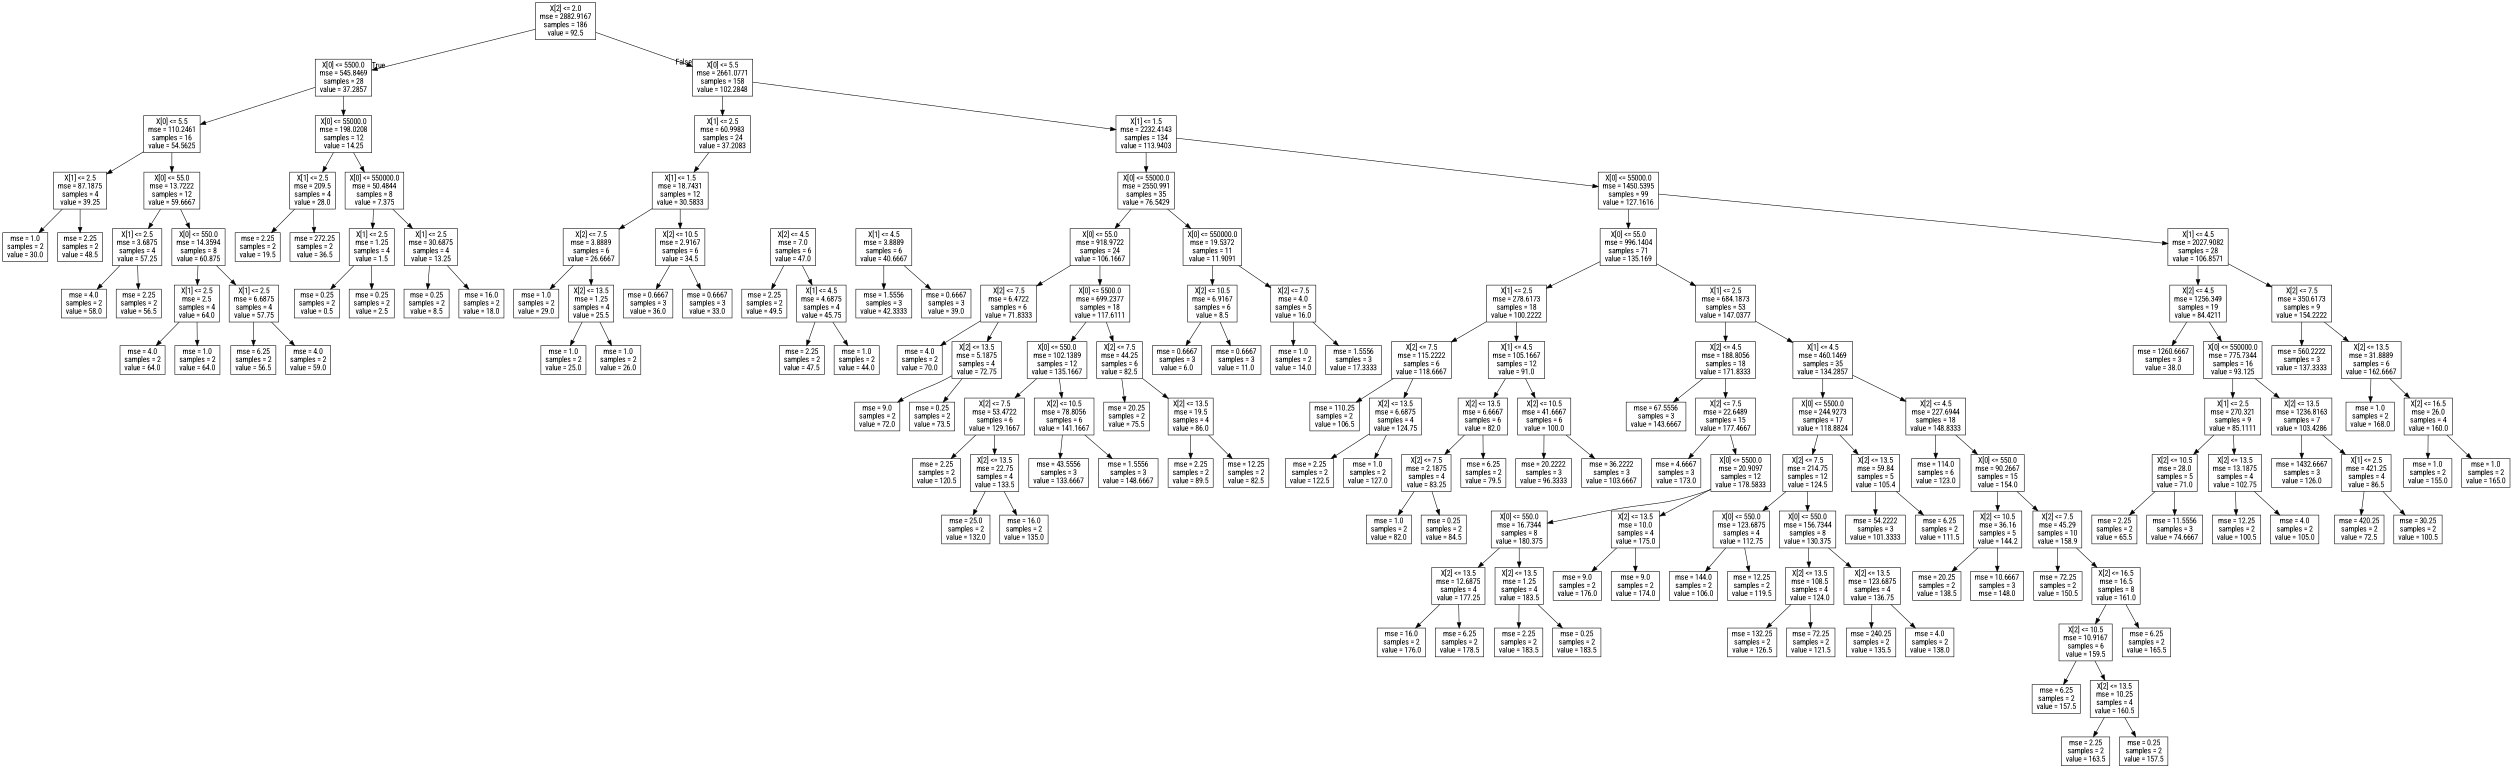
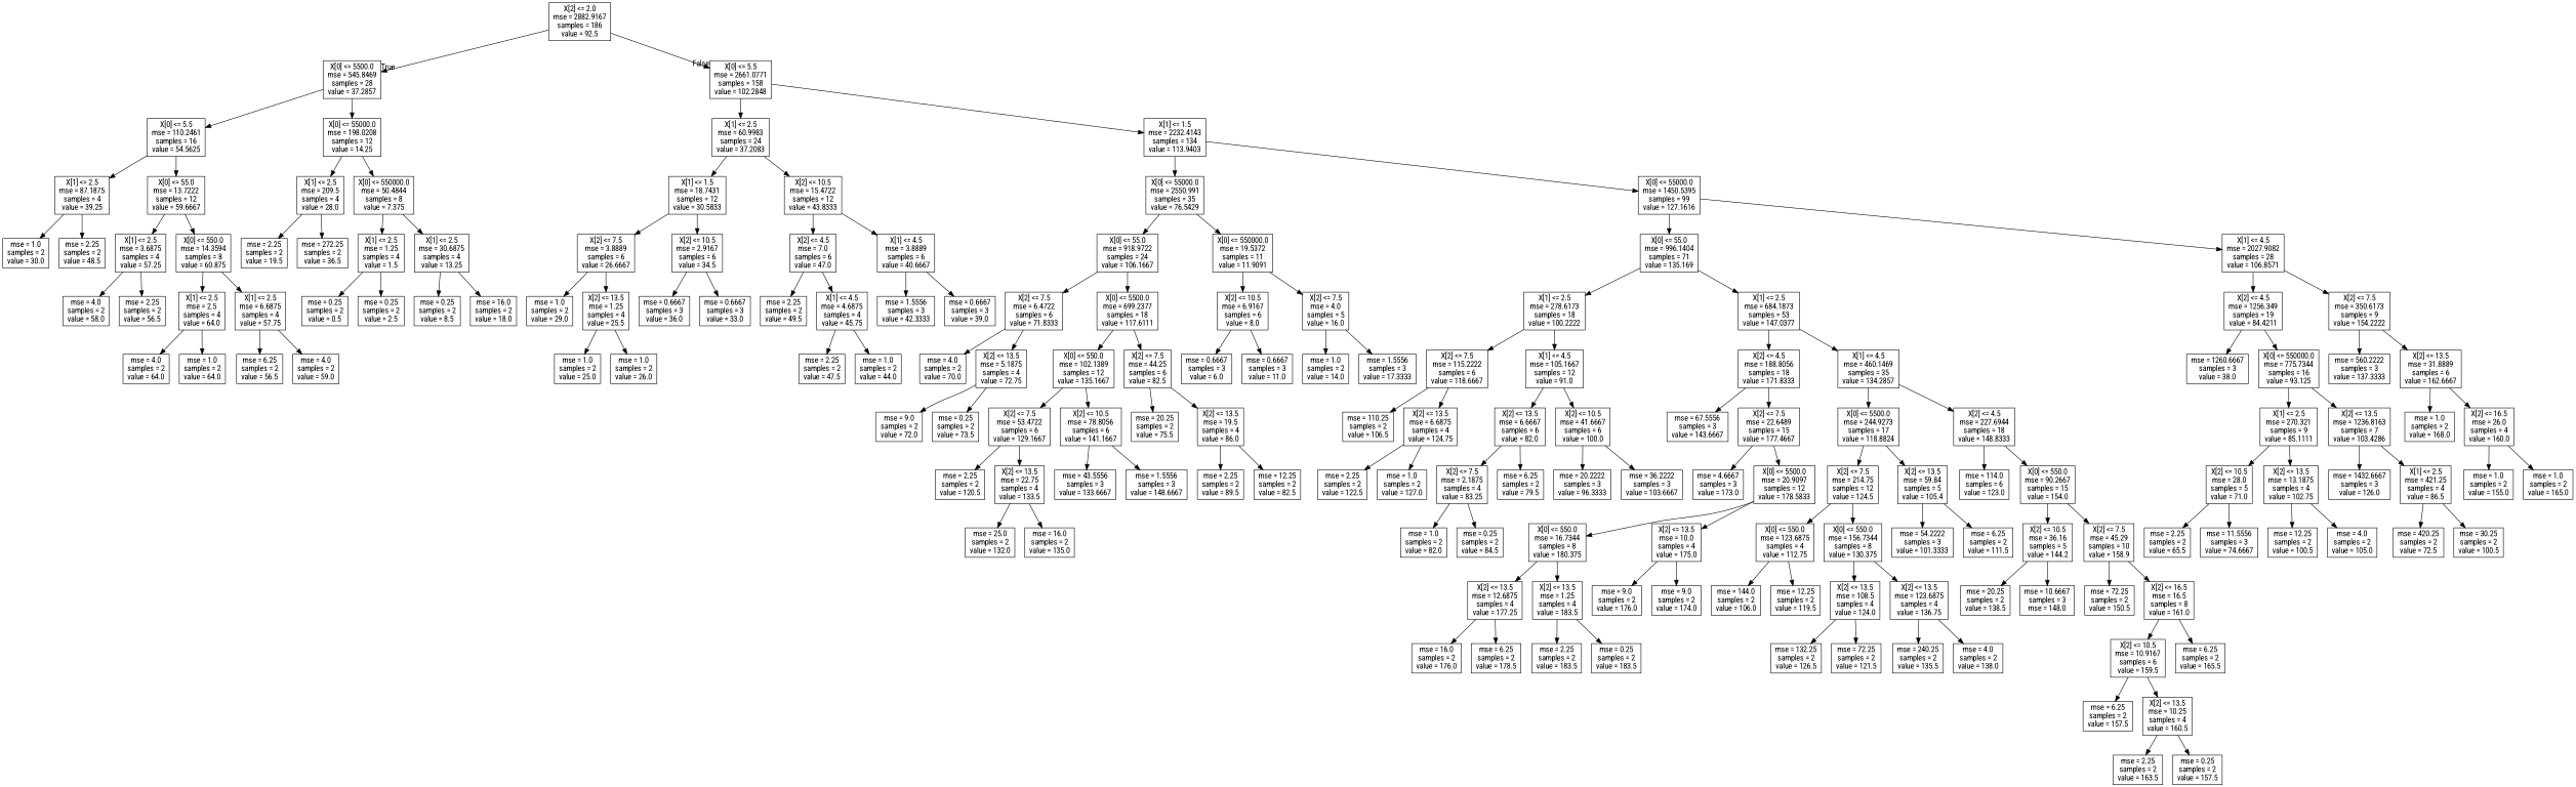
  digraph {
    fontname="Roboto Condensed"
    node [fontname="Roboto Condensed" shape=box]
    edge [fontname="Roboto Condensed"]
    n1 [label="X[2] <= 2.0\nmse = 2882.9167\nsamples = 186\nvalue = 92.5"]
    n2 [label="X[0] <= 5500.0\nmse = 545.8469\nsamples = 28\nvalue = 37.2857"]
    n3 [label="X[0] <= 5.5\nmse = 2661.0771\nsamples = 158\nvalue = 102.2848"]
    n4 [label="X[0] <= 5.5\nmse = 110.2461\nsamples = 16\nvalue = 54.5625"]
    n5 [label="X[0] <= 55000.0\nmse = 198.0208\nsamples = 12\nvalue = 14.25"]
    n6 [label="X[1] <= 2.5\nmse = 60.9983\nsamples = 24\nvalue = 37.2083"]
    n7 [label="X[1] <= 1.5\nmse = 2232.4143\nsamples = 134\nvalue = 113.9403"]
    n8 [label="X[1] <= 2.5\nmse = 87.1875\nsamples = 4\nvalue = 39.25"]
    n9 [label="X[0] <= 55.0\nmse = 13.7222\nsamples = 12\nvalue = 59.6667"]
    n10 [label="X[1] <= 2.5\nmse = 209.5\nsamples = 4\nvalue = 28.0"]
    n11 [label="X[0] <= 550000.0\nmse = 50.4844\nsamples = 8\nvalue = 7.375"]
    n12 [label="mse = 1.0\nsamples = 2\nvalue = 30.0"]
    n13 [label="mse = 2.25\nsamples = 2\nvalue = 48.5"]
    n14 [label="X[1] <= 2.5\nmse = 3.6875\nsamples = 4\nvalue = 57.25"]
    n15 [label="X[0] <= 550.0\nmse = 14.3594\nsamples = 8\nvalue = 60.875"]
    n16 [label="mse = 4.0\nsamples = 2\nvalue = 58.0"]
    n17 [label="mse = 2.25\nsamples = 2\nvalue = 56.5"]
    n18 [label="X[1] <= 2.5\nmse = 2.5\nsamples = 4\nvalue = 64.0"]
    n19 [label="X[1] <= 2.5\nmse = 6.6875\nsamples = 4\nvalue = 57.75"]
    n20 [label="mse = 4.0\nsamples = 2\nvalue = 64.0"]
    n21 [label="mse = 1.0\nsamples = 2\nvalue = 64.0"]
    n22 [label="mse = 6.25\nsamples = 2\nvalue = 56.5"]
    n23 [label="mse = 4.0\nsamples = 2\nvalue = 59.0"]
    n24 [label="mse = 2.25\nsamples = 2\nvalue = 19.5"]
    n25 [label="mse = 272.25\nsamples = 2\nvalue = 36.5"]
    n26 [label="X[1] <= 2.5\nmse = 1.25\nsamples = 4\nvalue = 1.5"]
    n27 [label="X[1] <= 2.5\nmse = 30.6875\nsamples = 4\nvalue = 13.25"]
    n28 [label="mse = 0.25\nsamples = 2\nvalue = 0.5"]
    n29 [label="mse = 0.25\nsamples = 2\nvalue = 2.5"]
    n30 [label="mse = 0.25\nsamples = 2\nvalue = 8.5"]
    n31 [label="mse = 16.0\nsamples = 2\nvalue = 18.0"]
    n32 [label="X[1] <= 1.5\nmse = 18.7431\nsamples = 12\nvalue = 30.5833"]
+   n33 [label="X[2] <= 10.5\nmse = 15.4722\nsamples = 12\nvalue = 43.8333"]
    n34 [label="X[0] <= 55000.0\nmse = 2550.991\nsamples = 35\nvalue = 76.5429"]
    n35 [label="X[0] <= 55000.0\nmse = 1450.5395\nsamples = 99\nvalue = 127.1616"]
    n36 [label="X[2] <= 7.5\nmse = 3.8889\nsamples = 6\nvalue = 26.6667"]
    n37 [label="X[2] <= 10.5\nmse = 2.9167\nsamples = 6\nvalue = 34.5"]
    n38 [label="X[2] <= 4.5\nmse = 7.0\nsamples = 6\nvalue = 47.0"]
    n39 [label="X[1] <= 4.5\nmse = 3.8889\nsamples = 6\nvalue = 40.6667"]
    n40 [label="mse = 1.0\nsamples = 2\nvalue = 29.0"]
    n41 [label="X[2] <= 13.5\nmse = 1.25\nsamples = 4\nvalue = 25.5"]
    n42 [label="mse = 0.6667\nsamples = 3\nvalue = 36.0"]
    n43 [label="mse = 0.6667\nsamples = 3\nvalue = 33.0"]
    n44 [label="mse = 1.0\nsamples = 2\nvalue = 25.0"]
    n45 [label="mse = 1.0\nsamples = 2\nvalue = 26.0"]
    n46 [label="mse = 2.25\nsamples = 2\nvalue = 49.5"]
    n47 [label="X[1] <= 4.5\nmse = 4.6875\nsamples = 4\nvalue = 45.75"]
    n48 [label="mse = 1.5556\nsamples = 3\nvalue = 42.3333"]
    n49 [label="mse = 0.6667\nsamples = 3\nvalue = 39.0"]
    n50 [label="mse = 2.25\nsamples = 2\nvalue = 47.5"]
    n51 [label="mse = 1.0\nsamples = 2\nvalue = 44.0"]
    n52 [label="X[0] <= 55.0\nmse = 918.9722\nsamples = 24\nvalue = 106.1667"]
    n53 [label="X[0] <= 550000.0\nmse = 19.5372\nsamples = 11\nvalue = 11.9091"]
    n54 [label="X[0] <= 55.0\nmse = 996.1404\nsamples = 71\nvalue = 135.169"]
    n55 [label="X[1] <= 4.5\nmse = 2027.9082\nsamples = 28\nvalue = 106.8571"]
    n56 [label="X[2] <= 7.5\nmse = 6.4722\nsamples = 6\nvalue = 71.8333"]
    n57 [label="X[0] <= 5500.0\nmse = 699.2377\nsamples = 18\nvalue = 117.6111"]
-   n58 [label="X[2] <= 10.5\nmse = 6.9167\nsamples = 6\nvalue = 8.5"]
+   n58 [label="X[2] <= 10.5\nmse = 6.9167\nsamples = 6\nvalue = 8.0"]
    n59 [label="X[2] <= 7.5\nmse = 4.0\nsamples = 5\nvalue = 16.0"]
    n60 [label="mse = 4.0\nsamples = 2\nvalue = 70.0"]
    n61 [label="X[2] <= 13.5\nmse = 5.1875\nsamples = 4\nvalue = 72.75"]
    n62 [label="X[0] <= 550.0\nmse = 102.1389\nsamples = 12\nvalue = 135.1667"]
    n63 [label="X[2] <= 7.5\nmse = 44.25\nsamples = 6\nvalue = 82.5"]
    n64 [label="mse = 9.0\nsamples = 2\nvalue = 72.0"]
    n65 [label="mse = 0.25\nsamples = 2\nvalue = 73.5"]
    n66 [label="X[2] <= 7.5\nmse = 53.4722\nsamples = 6\nvalue = 129.1667"]
    n67 [label="X[2] <= 10.5\nmse = 78.8056\nsamples = 6\nvalue = 141.1667"]
    n68 [label="mse = 20.25\nsamples = 2\nvalue = 75.5"]
    n69 [label="X[2] <= 13.5\nmse = 19.5\nsamples = 4\nvalue = 86.0"]
    n70 [label="mse = 2.25\nsamples = 2\nvalue = 120.5"]
    n71 [label="X[2] <= 13.5\nmse = 22.75\nsamples = 4\nvalue = 133.5"]
    n72 [label="mse = 43.5556\nsamples = 3\nvalue = 133.6667"]
    n73 [label="mse = 1.5556\nsamples = 3\nvalue = 148.6667"]
    n74 [label="mse = 25.0\nsamples = 2\nvalue = 132.0"]
    n75 [label="mse = 16.0\nsamples = 2\nvalue = 135.0"]
    n76 [label="mse = 2.25\nsamples = 2\nvalue = 89.5"]
    n77 [label="mse = 12.25\nsamples = 2\nvalue = 82.5"]
    n78 [label="mse = 0.6667\nsamples = 3\nvalue = 6.0"]
    n79 [label="mse = 0.6667\nsamples = 3\nvalue = 11.0"]
    n80 [label="mse = 1.0\nsamples = 2\nvalue = 14.0"]
    n81 [label="mse = 1.5556\nsamples = 3\nvalue = 17.3333"]
    n82 [label="X[1] <= 2.5\nmse = 278.6173\nsamples = 18\nvalue = 100.2222"]
    n83 [label="X[1] <= 2.5\nmse = 684.1873\nsamples = 53\nvalue = 147.0377"]
    n84 [label="X[2] <= 4.5\nmse = 1256.349\nsamples = 19\nvalue = 84.4211"]
    n85 [label="X[2] <= 7.5\nmse = 350.6173\nsamples = 9\nvalue = 154.2222"]
    n86 [label="X[2] <= 7.5\nmse = 115.2222\nsamples = 6\nvalue = 118.6667"]
    n87 [label="X[1] <= 4.5\nmse = 105.1667\nsamples = 12\nvalue = 91.0"]
    n88 [label="X[2] <= 4.5\nmse = 188.8056\nsamples = 18\nvalue = 171.8333"]
    n89 [label="X[1] <= 4.5\nmse = 460.1469\nsamples = 35\nvalue = 134.2857"]
    n90 [label="mse = 110.25\nsamples = 2\nvalue = 106.5"]
    n91 [label="X[2] <= 13.5\nmse = 6.6875\nsamples = 4\nvalue = 124.75"]
    n92 [label="X[2] <= 13.5\nmse = 6.6667\nsamples = 6\nvalue = 82.0"]
    n93 [label="X[2] <= 10.5\nmse = 41.6667\nsamples = 6\nvalue = 100.0"]
    n94 [label="mse = 2.25\nsamples = 2\nvalue = 122.5"]
    n95 [label="mse = 1.0\nsamples = 2\nvalue = 127.0"]
    n96 [label="X[2] <= 7.5\nmse = 2.1875\nsamples = 4\nvalue = 83.25"]
    n97 [label="mse = 6.25\nsamples = 2\nvalue = 79.5"]
    n98 [label="mse = 20.2222\nsamples = 3\nvalue = 96.3333"]
    n99 [label="mse = 36.2222\nsamples = 3\nvalue = 103.6667"]
    n100 [label="mse = 1.0\nsamples = 2\nvalue = 82.0"]
    n101 [label="mse = 0.25\nsamples = 2\nvalue = 84.5"]
    n102 [label="mse = 67.5556\nsamples = 3\nvalue = 143.6667"]
    n103 [label="X[2] <= 7.5\nmse = 22.6489\nsamples = 15\nvalue = 177.4667"]
    n104 [label="X[0] <= 5500.0\nmse = 244.9273\nsamples = 17\nvalue = 118.8824"]
    n105 [label="X[2] <= 4.5\nmse = 227.6944\nsamples = 18\nvalue = 148.8333"]
    n106 [label="mse = 4.6667\nsamples = 3\nvalue = 173.0"]
    n107 [label="X[0] <= 5500.0\nmse = 20.9097\nsamples = 12\nvalue = 178.5833"]
    n108 [label="X[0] <= 550.0\nmse = 16.7344\nsamples = 8\nvalue = 180.375"]
    n109 [label="X[2] <= 13.5\nmse = 10.0\nsamples = 4\nvalue = 175.0"]
    n110 [label="X[2] <= 13.5\nmse = 12.6875\nsamples = 4\nvalue = 177.25"]
    n111 [label="X[2] <= 13.5\nmse = 1.25\nsamples = 4\nvalue = 183.5"]
    n112 [label="mse = 9.0\nsamples = 2\nvalue = 176.0"]
    n113 [label="mse = 9.0\nsamples = 2\nvalue = 174.0"]
    n114 [label="mse = 16.0\nsamples = 2\nvalue = 176.0"]
    n115 [label="mse = 6.25\nsamples = 2\nvalue = 178.5"]
    n116 [label="mse = 2.25\nsamples = 2\nvalue = 183.5"]
    n117 [label="mse = 0.25\nsamples = 2\nvalue = 183.5"]
    n118 [label="X[2] <= 7.5\nmse = 214.75\nsamples = 12\nvalue = 124.5"]
    n119 [label="X[2] <= 13.5\nmse = 59.84\nsamples = 5\nvalue = 105.4"]
    n120 [label="mse = 114.0\nsamples = 6\nvalue = 123.0"]
    n121 [label="X[0] <= 550.0\nmse = 90.2667\nsamples = 15\nvalue = 154.0"]
    n122 [label="X[0] <= 550.0\nmse = 123.6875\nsamples = 4\nvalue = 112.75"]
    n123 [label="X[0] <= 550.0\nmse = 156.7344\nsamples = 8\nvalue = 130.375"]
    n124 [label="mse = 54.2222\nsamples = 3\nvalue = 101.3333"]
    n125 [label="mse = 6.25\nsamples = 2\nvalue = 111.5"]
    n126 [label="mse = 144.0\nsamples = 2\nvalue = 106.0"]
    n127 [label="mse = 12.25\nsamples = 2\nvalue = 119.5"]
    n128 [label="X[2] <= 13.5\nmse = 108.5\nsamples = 4\nvalue = 124.0"]
    n129 [label="X[2] <= 13.5\nmse = 123.6875\nsamples = 4\nvalue = 136.75"]
    n130 [label="mse = 132.25\nsamples = 2\nvalue = 126.5"]
    n131 [label="mse = 72.25\nsamples = 2\nvalue = 121.5"]
    n132 [label="mse = 240.25\nsamples = 2\nvalue = 135.5"]
    n133 [label="mse = 4.0\nsamples = 2\nvalue = 138.0"]
    n134 [label="X[2] <= 10.5\nmse = 36.16\nsamples = 5\nvalue = 144.2"]
    n135 [label="X[2] <= 7.5\nmse = 45.29\nsamples = 10\nvalue = 158.9"]
    n136 [label="mse = 20.25\nsamples = 2\nvalue = 138.5"]
    n137 [label="mse = 10.6667\nsamples = 3\nmse = 148.0"]
    n138 [label="mse = 72.25\nsamples = 2\nvalue = 150.5"]
    n139 [label="X[2] <= 16.5\nmse = 16.5\nsamples = 8\nvalue = 161.0"]
    n140 [label="X[2] <= 10.5\nmse = 10.9167\nsamples = 6\nvalue = 159.5"]
    n141 [label="mse = 6.25\nsamples = 2\nvalue = 165.5"]
    n142 [label="mse = 6.25\nsamples = 2\nvalue = 157.5"]
    n143 [label="X[2] <= 13.5\nmse = 10.25\nsamples = 4\nvalue = 160.5"]
    n144 [label="mse = 2.25\nsamples = 2\nvalue = 163.5"]
    n145 [label="mse = 0.25\nsamples = 2\nvalue = 157.5"]
    n146 [label="mse = 1260.6667\nsamples = 3\nvalue = 38.0"]
    n147 [label="X[0] <= 550000.0\nmse = 775.7344\nsamples = 16\nvalue = 93.125"]
    n148 [label="mse = 560.2222\nsamples = 3\nvalue = 137.3333"]
    n149 [label="X[2] <= 13.5\nmse = 31.8889\nsamples = 6\nvalue = 162.6667"]
    n150 [label="X[1] <= 2.5\nmse = 270.321\nsamples = 9\nvalue = 85.1111"]
    n151 [label="X[2] <= 13.5\nmse = 1236.8163\nsamples = 7\nvalue = 103.4286"]
    n152 [label="X[2] <= 10.5\nmse = 28.0\nsamples = 5\nvalue = 71.0"]
    n153 [label="X[2] <= 13.5\nmse = 13.1875\nsamples = 4\nvalue = 102.75"]
    n154 [label="mse = 1432.6667\nsamples = 3\nvalue = 126.0"]
    n155 [label="X[1] <= 2.5\nmse = 421.25\nsamples = 4\nvalue = 86.5"]
    n156 [label="mse = 2.25\nsamples = 2\nvalue = 65.5"]
    n157 [label="mse = 11.5556\nsamples = 3\nvalue = 74.6667"]
    n158 [label="mse = 12.25\nsamples = 2\nvalue = 100.5"]
    n159 [label="mse = 4.0\nsamples = 2\nvalue = 105.0"]
    n160 [label="mse = 420.25\nsamples = 2\nvalue = 72.5"]
    n161 [label="mse = 30.25\nsamples = 2\nvalue = 100.5"]
    n162 [label="mse = 1.0\nsamples = 2\nvalue = 168.0"]
    n163 [label="X[2] <= 16.5\nmse = 26.0\nsamples = 4\nvalue = 160.0"]
    n164 [label="mse = 1.0\nsamples = 2\nvalue = 155.0"]
    n165 [label="mse = 1.0\nsamples = 2\nvalue = 165.0"]
    n1 -> n2 [headlabel=True labelangle=45 labeldistance=2.5]
    n1 -> n3 [headlabel=False labelangle=-45 labeldistance=2.5]
    n2 -> n4
    n2 -> n5
    n3 -> n6
    n3 -> n7
    n4 -> n8
    n4 -> n9
    n5 -> n10
    n5 -> n11
    n6 -> n32
+   n6 -> n33
    n7 -> n34
    n7 -> n35
    n8 -> n12
    n8 -> n13
    n9 -> n14
    n9 -> n15
    n10 -> n24
    n10 -> n25
    n11 -> n26
    n11 -> n27
    n14 -> n16
    n14 -> n17
    n15 -> n18
    n15 -> n19
    n18 -> n20
    n18 -> n21
    n19 -> n22
    n19 -> n23
    n26 -> n28
    n26 -> n29
    n27 -> n30
    n27 -> n31
    n32 -> n36
    n32 -> n37
+   n33 -> n38
+   n33 -> n39
    n34 -> n52
    n34 -> n53
    n35 -> n54
    n35 -> n55
    n36 -> n40
    n36 -> n41
    n37 -> n42
    n37 -> n43
    n38 -> n46
    n38 -> n47
    n39 -> n48
    n39 -> n49
    n41 -> n44
    n41 -> n45
    n47 -> n50
    n47 -> n51
    n52 -> n56
    n52 -> n57
    n53 -> n58
    n53 -> n59
    n54 -> n82
    n54 -> n83
    n55 -> n84
    n55 -> n85
    n56 -> n60
    n56 -> n61
    n57 -> n62
    n57 -> n63
    n58 -> n78
    n58 -> n79
    n59 -> n80
    n59 -> n81
    n61 -> n64
    n61 -> n65
    n62 -> n66
    n62 -> n67
    n63 -> n68
    n63 -> n69
    n66 -> n70
    n66 -> n71
    n67 -> n72
    n67 -> n73
    n69 -> n76
    n69 -> n77
    n71 -> n74
    n71 -> n75
    n82 -> n86
    n82 -> n87
    n83 -> n88
    n83 -> n89
    n84 -> n146
    n84 -> n147
    n85 -> n148
    n85 -> n149
    n86 -> n90
    n86 -> n91
    n87 -> n92
    n87 -> n93
    n88 -> n102
    n88 -> n103
    n89 -> n104
    n89 -> n105
    n91 -> n94
    n91 -> n95
    n92 -> n96
    n92 -> n97
    n93 -> n98
    n93 -> n99
    n96 -> n100
    n96 -> n101
    n103 -> n106
    n103 -> n107
    n104 -> n118
    n104 -> n119
    n105 -> n120
    n105 -> n121
    n107 -> n108
    n107 -> n109
    n108 -> n110
    n108 -> n111
    n109 -> n112
    n109 -> n113
    n110 -> n114
    n110 -> n115
    n111 -> n116
    n111 -> n117
    n118 -> n122
    n118 -> n123
    n119 -> n124
    n119 -> n125
    n121 -> n134
    n121 -> n135
    n122 -> n126
    n122 -> n127
    n123 -> n128
    n123 -> n129
    n128 -> n130
    n128 -> n131
    n129 -> n132
    n129 -> n133
    n134 -> n136
    n134 -> n137
    n135 -> n138
    n135 -> n139
    n139 -> n140
    n139 -> n141
    n140 -> n142
    n140 -> n143
    n143 -> n144
    n143 -> n145
    n147 -> n150
    n147 -> n151
    n149 -> n162
    n149 -> n163
    n150 -> n152
    n150 -> n153
    n151 -> n154
    n151 -> n155
    n152 -> n156
    n152 -> n157
    n153 -> n158
    n153 -> n159
    n155 -> n160
    n155 -> n161
    n163 -> n164
    n163 -> n165
  }
